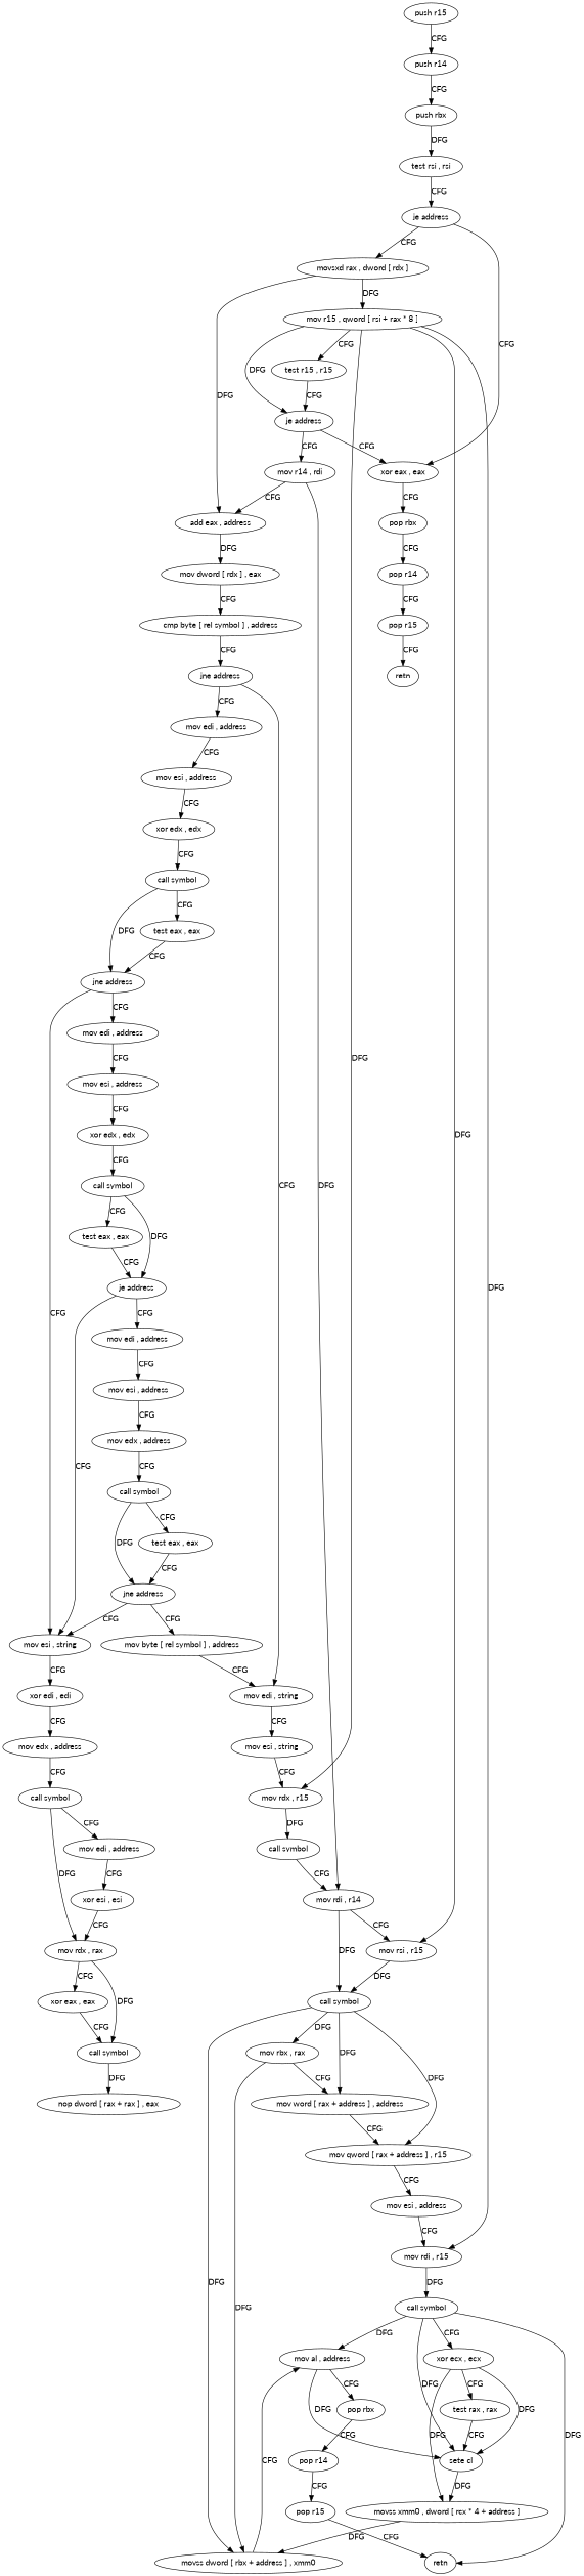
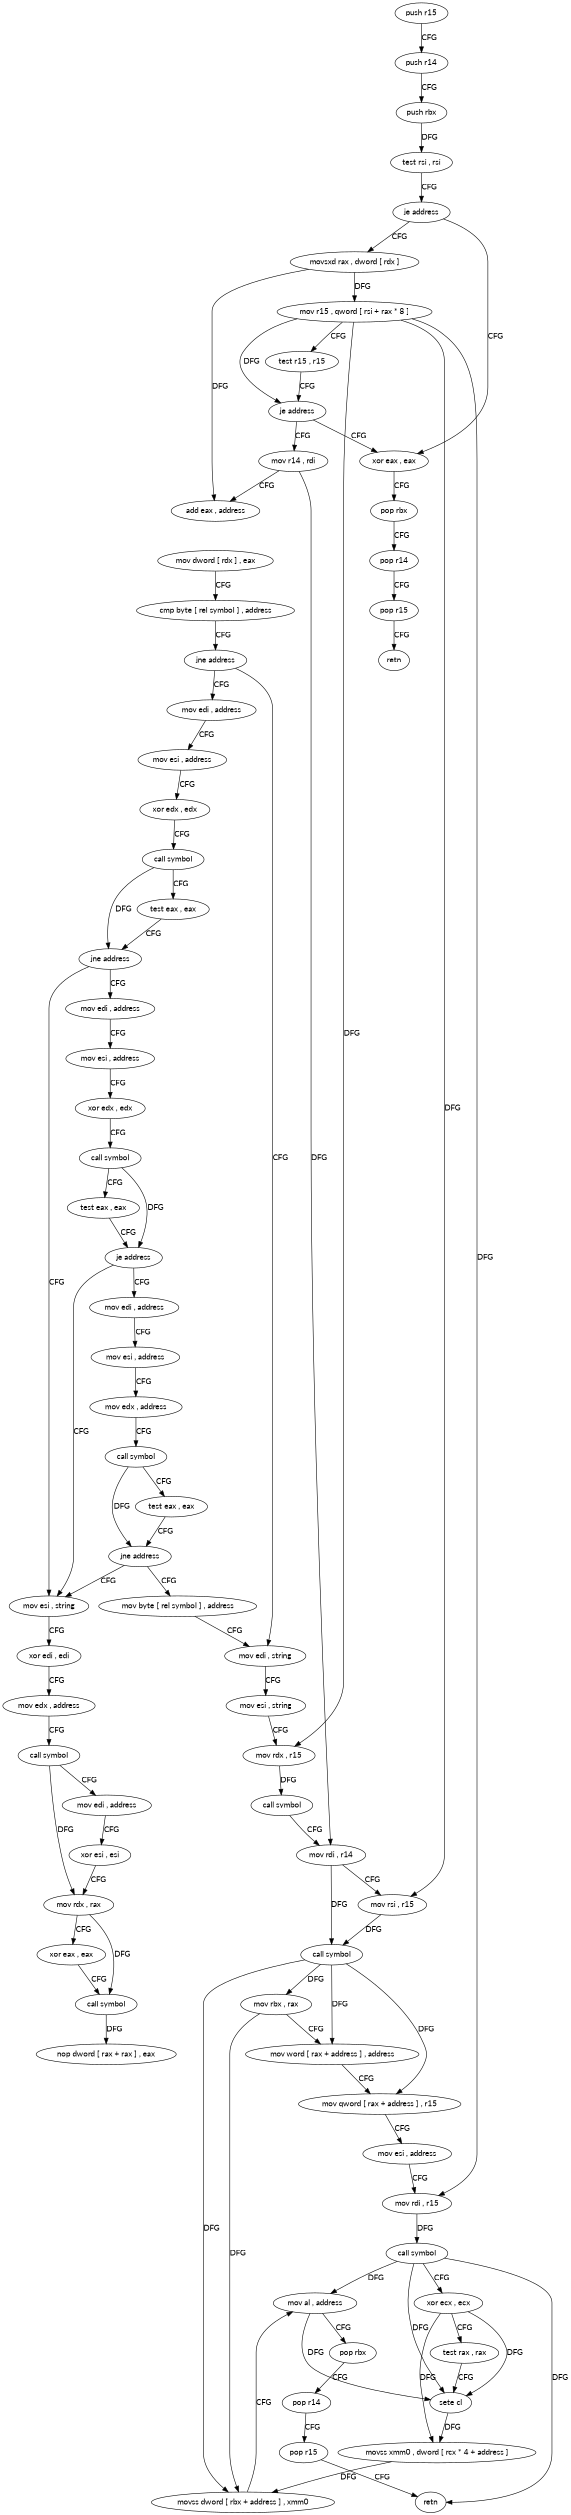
  digraph {
    fontname=Lato
    node [fontname=Lato]
    edge [fontname=Lato]
    n1 [label="push r15"]
    n2 [label="push r14"]
    n3 [label="push rbx"]
    n4 [label="test rsi , rsi"]
    n5 [label="je address"]
    n6 [label="xor eax , eax"]
    n7 [label="movsxd rax , dword [ rdx ]"]
    n8 [label="pop rbx"]
    n9 [label="mov r15 , qword [ rsi + rax * 8 ]"]
    n10 [label="add eax , address"]
    n11 [label="pop r14"]
    n12 [label="test r15 , r15"]
    n13 [label="je address"]
    n14 [label="mov rdx , r15"]
    n15 [label="mov rsi , r15"]
    n16 [label="mov rdi , r15"]
    n17 [label="mov dword [ rdx ] , eax"]
    n18 [label="pop r15"]
    n19 [label=retn]
    n20 [label="mov r14 , rdi"]
    n21 [label="call symbol"]
    n22 [label="call symbol"]
    n23 [label="mov qword [ rax + address ] , r15"]
    n24 [label="mov esi , address"]
    n25 [label="call symbol"]
    n26 [label="mov rdi , r14"]
    n27 [label="cmp byte [ rel symbol ] , address"]
    n28 [label="jne address"]
    n29 [label="mov edi , string"]
    n30 [label="mov edi , address"]
    n31 [label="mov esi , string"]
    n32 [label="mov esi , address"]
    n33 [label="xor edx , edx"]
    n34 [label="mov rbx , rax"]
    n35 [label="mov word [ rax + address ] , address"]
    n36 [label="movss dword [ rbx + address ] , xmm0"]
    n37 [label="mov al , address"]
    n38 [label="xor ecx , ecx"]
    n39 [label="sete cl"]
    n40 [label=retn]
    n41 [label="test rax , rax"]
    n42 [label="movss xmm0 , dword [ rcx * 4 + address ]"]
    n43 [label="pop rbx"]
    n44 [label="pop r14"]
    n45 [label="pop r15"]
    n46 [label="call symbol"]
    n47 [label="test eax , eax"]
    n48 [label="jne address"]
    n49 [label="mov esi , string"]
    n50 [label="mov edi , address"]
    n51 [label="xor edi , edi"]
    n52 [label="mov esi , address"]
    n53 [label="mov edx , address"]
    n54 [label="xor edx , edx"]
    n55 [label="call symbol"]
    n56 [label="mov edi , address"]
    n57 [label="mov rdx , rax"]
    n58 [label="xor esi , esi"]
    n59 [label="xor eax , eax"]
    n60 [label="call symbol"]
    n61 [label="nop dword [ rax + rax ] , eax"]
    n62 [label="call symbol"]
    n63 [label="test eax , eax"]
    n64 [label="je address"]
    n65 [label="mov edi , address"]
    n66 [label="mov esi , address"]
    n67 [label="mov edx , address"]
    n68 [label="call symbol"]
    n69 [label="test eax , eax"]
    n70 [label="jne address"]
    n71 [label="mov byte [ rel symbol ] , address"]
    n1 -> n2 [label=CFG]
    n2 -> n3 [label=CFG]
    n3 -> n4 [label=DFG]
    n4 -> n5 [label=CFG]
    n5 -> n6 [label=CFG]
    n5 -> n7 [label=CFG]
    n6 -> n8 [label=CFG]
    n7 -> n9 [label=DFG]
    n7 -> n10 [label=DFG]
    n8 -> n11 [label=CFG]
    n9 -> n12 [label=CFG]
    n9 -> n13 [label=DFG]
    n9 -> n14 [label=DFG]
    n9 -> n15 [label=DFG]
    n9 -> n16 [label=DFG]
-   n10 -> n17 [label=DFG]
    n11 -> n18 [label=CFG]
    n12 -> n13 [label=CFG]
    n13 -> n6 [label=CFG]
    n13 -> n20 [label=CFG]
    n14 -> n21 [label=DFG]
    n15 -> n22 [label=DFG]
    n16 -> n25 [label=DFG]
    n17 -> n27 [label=CFG]
    n18 -> n19 [label=CFG]
    n20 -> n10 [label=CFG]
    n20 -> n26 [label=DFG]
    n21 -> n26 [label=CFG]
    n22 -> n23 [label=DFG]
    n22 -> n34 [label=DFG]
    n22 -> n35 [label=DFG]
    n22 -> n36 [label=DFG]
    n23 -> n24 [label=CFG]
    n24 -> n16 [label=CFG]
    n25 -> n37 [label=DFG]
    n25 -> n38 [label=CFG]
    n25 -> n39 [label=DFG]
    n25 -> n40 [label=DFG]
    n26 -> n15 [label=CFG]
    n26 -> n22 [label=DFG]
    n27 -> n28 [label=CFG]
    n28 -> n29 [label=CFG]
    n28 -> n30 [label=CFG]
    n29 -> n31 [label=CFG]
    n30 -> n32 [label=CFG]
    n31 -> n14 [label=CFG]
    n32 -> n33 [label=CFG]
    n33 -> n46 [label=CFG]
    n34 -> n35 [label=CFG]
    n34 -> n36 [label=DFG]
    n35 -> n23 [label=CFG]
    n36 -> n37 [label=CFG]
    n37 -> n39 [label=DFG]
    n37 -> n43 [label=CFG]
    n38 -> n39 [label=DFG]
    n38 -> n41 [label=CFG]
    n38 -> n42 [label=DFG]
    n39 -> n42 [label=DFG]
    n41 -> n39 [label=CFG]
    n42 -> n36 [label=DFG]
    n43 -> n44 [label=CFG]
    n44 -> n45 [label=CFG]
    n45 -> n40 [label=CFG]
    n46 -> n47 [label=CFG]
    n46 -> n48 [label=DFG]
    n47 -> n48 [label=CFG]
    n48 -> n49 [label=CFG]
    n48 -> n50 [label=CFG]
    n49 -> n51 [label=CFG]
    n50 -> n52 [label=CFG]
    n51 -> n53 [label=CFG]
    n52 -> n54 [label=CFG]
    n53 -> n55 [label=CFG]
    n54 -> n62 [label=CFG]
    n55 -> n56 [label=CFG]
    n55 -> n57 [label=DFG]
    n56 -> n58 [label=CFG]
    n57 -> n59 [label=CFG]
    n57 -> n60 [label=DFG]
    n58 -> n57 [label=CFG]
    n59 -> n60 [label=CFG]
    n60 -> n61 [label=DFG]
    n62 -> n63 [label=CFG]
    n62 -> n64 [label=DFG]
    n63 -> n64 [label=CFG]
    n64 -> n49 [label=CFG]
    n64 -> n65 [label=CFG]
    n65 -> n66 [label=CFG]
    n66 -> n67 [label=CFG]
    n67 -> n68 [label=CFG]
    n68 -> n69 [label=CFG]
    n68 -> n70 [label=DFG]
    n69 -> n70 [label=CFG]
    n70 -> n49 [label=CFG]
    n70 -> n71 [label=CFG]
    n71 -> n29 [label=CFG]
  }
